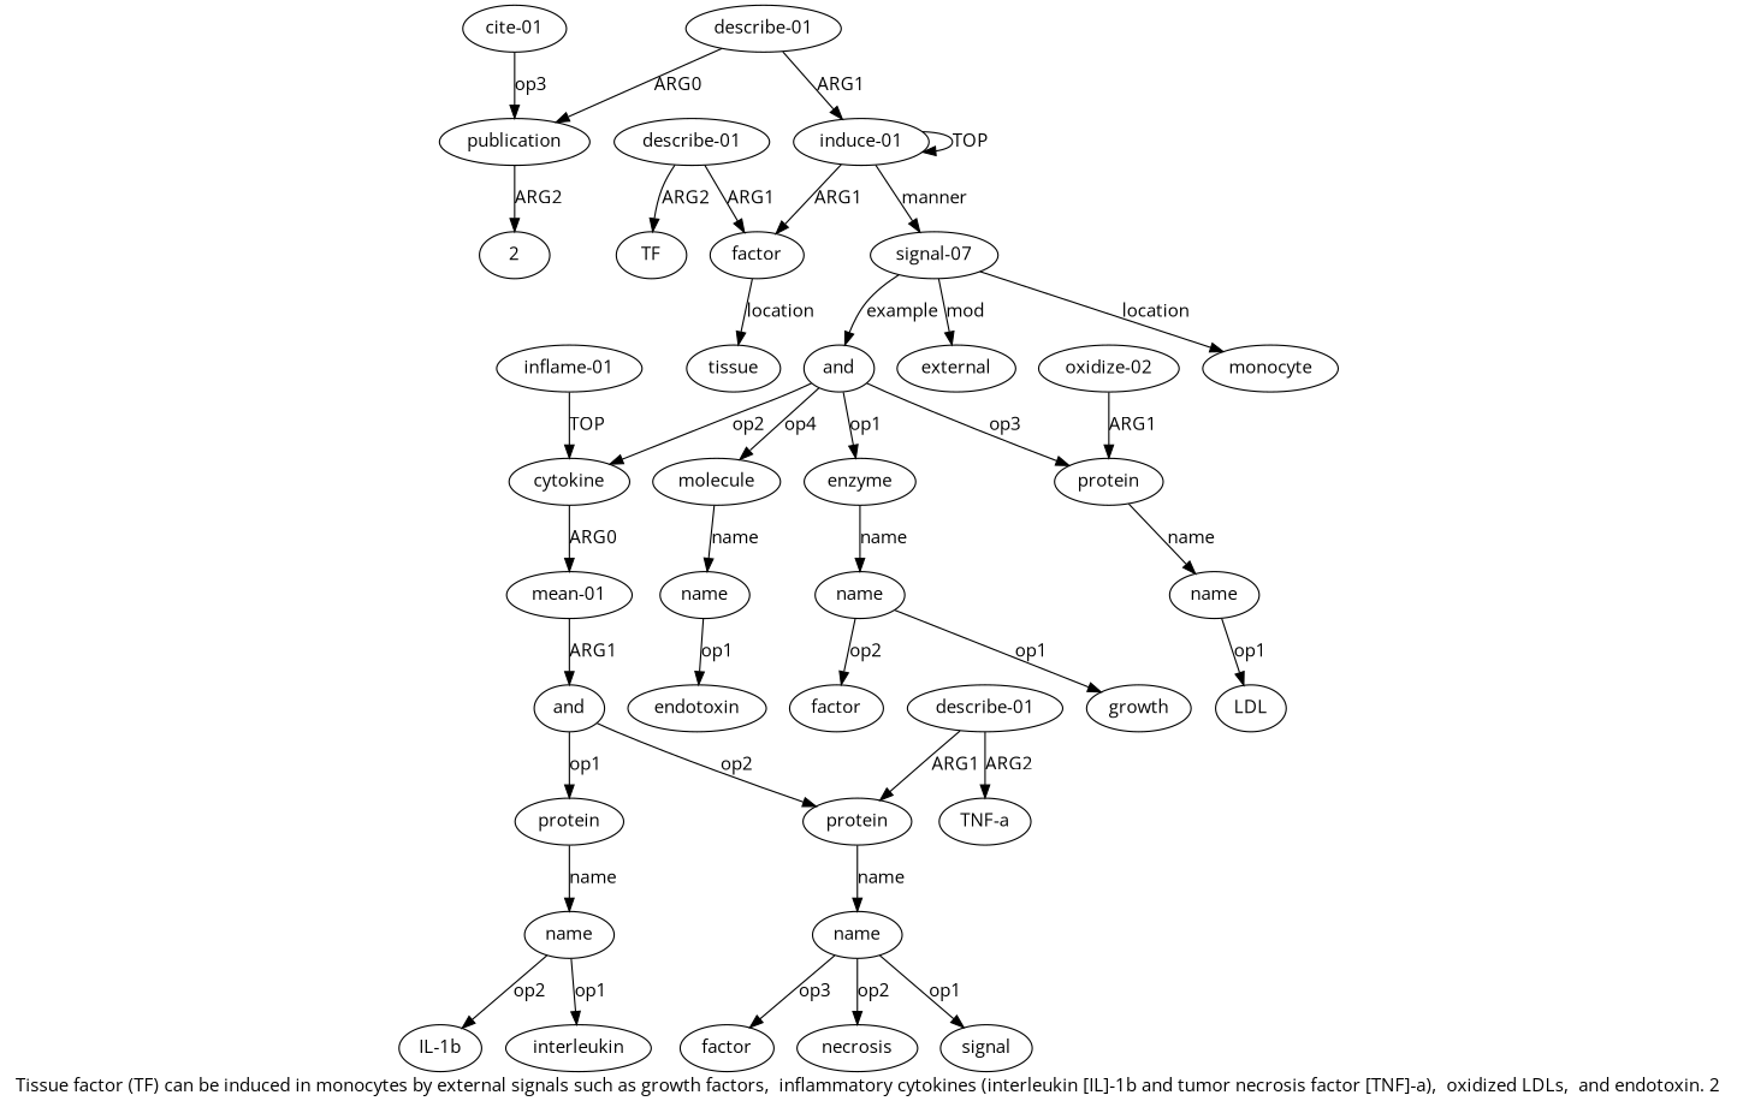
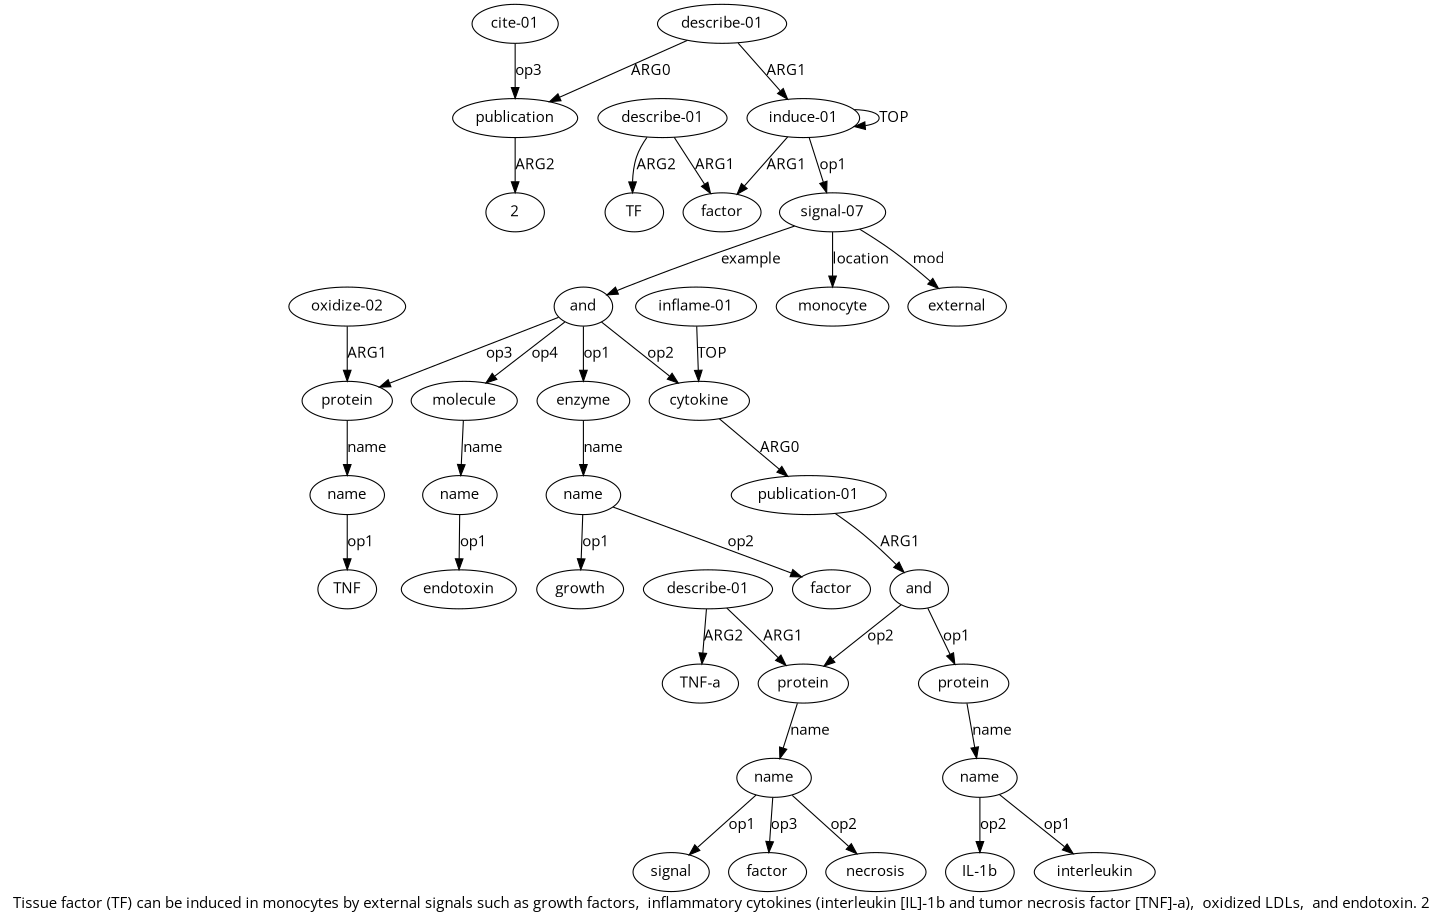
  digraph {
    fontname="Open Sans"
    label="Tissue factor (TF) can be induced in monocytes by external signals such as growth factors,  inflammatory cytokines (interleukin [IL]-1b and tumor necrosis factor [TNF]-a),  oxidized LDLs,  and endotoxin. 2"
    node [color=black fontname="Open Sans" gold_ind=-1 gold_label=name test_ind=-1 test_label=name]
    edge [color=black fontname="Open Sans" gold_label=ARG1 test_label=ARG1]
    n1 [gold_ind=20 label=name test_ind=20]
-   n2 [gold_label=LDL label=LDL test_label=LDL]
+   n2 [gold_label=LDL label=TNF test_label=LDL]
    n3 [gold_ind=21 gold_label="oxidize-01" label="oxidize-02" test_ind=21 test_label="oxidize-01"]
    n4 [gold_ind=19 gold_label=protein label=protein test_ind=19 test_label=protein]
    n5 [gold_ind=22 gold_label=molecule label=molecule test_ind=22 test_label=molecule]
    n6 [gold_ind=23 label=name test_ind=23]
    n7 [gold_label=endotoxin label=endotoxin test_label=endotoxin]
    n8 [gold_ind=24 gold_label="describe-01" label="describe-01" test_ind=24 test_label="describe-01"]
    n9 [gold_ind=25 gold_label=publication label=publication test_ind=25 test_label=publication]
    n10 [gold_ind=0 gold_label="induce-01" label="induce-01" test_ind=0 test_label="induce-01"]
    n11 [gold_label=2 label=2 test_label=2]
    n12 [gold_ind=1 gold_label=factor label=factor test_ind=1 test_label=factor]
    n13 [gold_ind=5 gold_label="signal-07" label="signal-07" test_ind=5 test_label="signal-07"]
-   n14 [gold_ind=2 gold_label=tissue label=tissue test_ind=2 test_label=tissue]
    n15 [gold_ind=4 gold_label=monocyte label=monocyte test_ind=4 test_label=monocyte]
    n16 [gold_ind=7 gold_label=and label=and test_ind=7 test_label=and]
    n17 [gold_ind=6 gold_label=external label=external test_ind=6 test_label=external]
    n18 [gold_ind=26 gold_label="cite-01" label="cite-01" test_ind=26 test_label="cite-01"]
    n19 [gold_label=factor label=factor test_label=factor]
    n20 [gold_label="TNF-a" label="TNF-a" test_label="TNF-a"]
    n21 [gold_label=interleukin label=interleukin test_label=interleukin]
    n22 [gold_label=factor label=factor test_label=factor]
    n23 [gold_label=TF label=TF test_label=TF]
    n24 [gold_label=necrosis label=necrosis test_label=necrosis]
    n25 [gold_ind=15 label=name test_ind=15]
    n26 [gold_label="IL-1b" label="IL-1b" test_label="IL-1b"]
    n27 [gold_ind=14 gold_label=protein label=protein test_ind=14 test_label=protein]
    n28 [gold_ind=17 label=name test_ind=17]
    n29 [gold_label=tumor label=signal test_label=tumor]
    n30 [gold_ind=16 gold_label=protein label=protein test_ind=16 test_label=protein]
    n31 [gold_ind=11 gold_label="inflame-01" label="inflame-01" test_ind=11 test_label="inflame-01"]
    n32 [gold_ind=10 gold_label=cytokine label=cytokine test_ind=10 test_label=cytokine]
-   n33 [gold_ind=12 gold_label="mean-01" label="mean-01" test_ind=12 test_label="mean-01"]
+   n33 [gold_ind=12 gold_label="mean-01" label="publication-01" test_ind=12 test_label="mean-01"]
    n34 [gold_ind=13 gold_label=and label=and test_ind=13 test_label=and]
    n35 [gold_ind=18 gold_label="describe-01" label="describe-01" test_ind=18 test_label="describe-01"]
    n36 [gold_ind=8 gold_label=enzyme label=enzyme test_ind=8 test_label=enzyme]
    n37 [gold_ind=3 gold_label="describe-01" label="describe-01" test_ind=3 test_label="describe-01"]
    n38 [gold_ind=9 label=name test_ind=9]
    n39 [gold_label=growth label=growth test_label=growth]
    n1 -> n2 [gold_label=op1 label=op1 test_label=op1]
    n3 -> n4 [label=ARG1]
    n4 -> n1 [gold_label=name label=name test_label=name]
    n5 -> n6 [gold_label=name label=name test_label=name]
    n6 -> n7 [gold_label=op1 label=op1 test_label=op1]
    n8 -> n9 [gold_label=ARG0 label=ARG0 test_label=ARG0]
    n8 -> n10 [label=ARG1]
    n9 -> n11 [gold_label=ARG2 label=ARG2 test_label=ARG2]
    n10 -> n10 [gold_label=TOP label=TOP test_label=TOP]
    n10 -> n12 [label=ARG1]
-   n10 -> n13 [gold_label=manner label=manner test_label=manner]
-   n12 -> n14 [gold_label=location label=location test_label=location]
+   n10 -> n13 [gold_label=manner label=op1 test_label=manner]
    n13 -> n15 [gold_label=location label=location test_label=location]
    n13 -> n16 [gold_label=example label=example test_label=example]
    n13 -> n17 [gold_label=mod label=mod test_label=mod]
    n16 -> n4 [gold_label=op3 label=op3 test_label=op3]
    n16 -> n5 [gold_label=op4 label=op4 test_label=op4]
    n16 -> n32 [gold_label=op2 label=op2 test_label=op2]
    n16 -> n36 [gold_label=op1 label=op1 test_label=op1]
    n18 -> n9 [label=op3]
    n25 -> n21 [gold_label=op1 label=op1 test_label=op1]
    n25 -> n26 [gold_label=op2 label=op2 test_label=op2]
    n27 -> n25 [gold_label=name label=name test_label=name]
    n28 -> n19 [gold_label=op3 label=op3 test_label=op3]
    n28 -> n24 [gold_label=op2 label=op2 test_label=op2]
    n28 -> n29 [gold_label=op1 label=op1 test_label=op1]
    n30 -> n28 [gold_label=name label=name test_label=name]
    n31 -> n32 [label=TOP]
    n32 -> n33 [gold_label=ARG0 label=ARG0 test_label=ARG0]
    n33 -> n34 [label=ARG1]
    n34 -> n27 [gold_label=op1 label=op1 test_label=op1]
    n34 -> n30 [gold_label=op2 label=op2 test_label=op2]
    n35 -> n20 [gold_label=ARG2 label=ARG2 test_label=ARG2]
    n35 -> n30 [label=ARG1]
    n36 -> n38 [gold_label=name label=name test_label=name]
    n37 -> n12 [label=ARG1]
    n37 -> n23 [gold_label=ARG2 label=ARG2 test_label=ARG2]
    n38 -> n22 [gold_label=op2 label=op2 test_label=op2]
    n38 -> n39 [gold_label=op1 label=op1 test_label=op1]
  }
